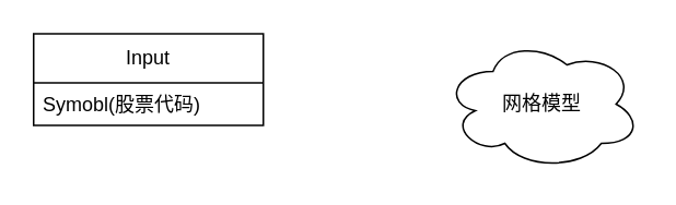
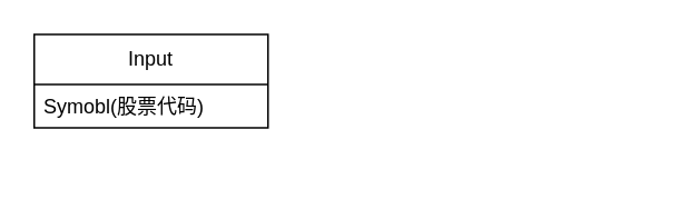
  <mxCell id="0" />
  <mxCell id="1" parent="0" />
  <mxCell id="2" value="Input" style="swimlane;fontStyle=0;childLayout=stackLayout;horizontal=1;startSize=30;horizontalStack=0;resizeParent=1;resizeParentMax=0;resizeLast=0;collapsible=1;marginBottom=0;whiteSpace=wrap;html=1;" vertex="1" parent="1"><mxGeometry x="20" y="20" width="140" height="56" as="geometry" /></mxCell>
  <mxCell id="3" value="Symobl(股票代码)" style="text;strokeColor=none;fillColor=none;align=left;verticalAlign=top;spacingLeft=4;spacingRight=4;overflow=hidden;rotatable=0;points=[[0,0.5],[1,0.5]];portConstraint=eastwest;whiteSpace=wrap;html=1;" vertex="1" parent="2"><mxGeometry y="30" width="140" height="26" as="geometry" /></mxCell>
- <mxCell id="4" value="网格模型" style="ellipse;shape=cloud;whiteSpace=wrap;html=1;" vertex="1" parent="1"><mxGeometry x="270" y="23" width="120" height="80" as="geometry" /></mxCell>
